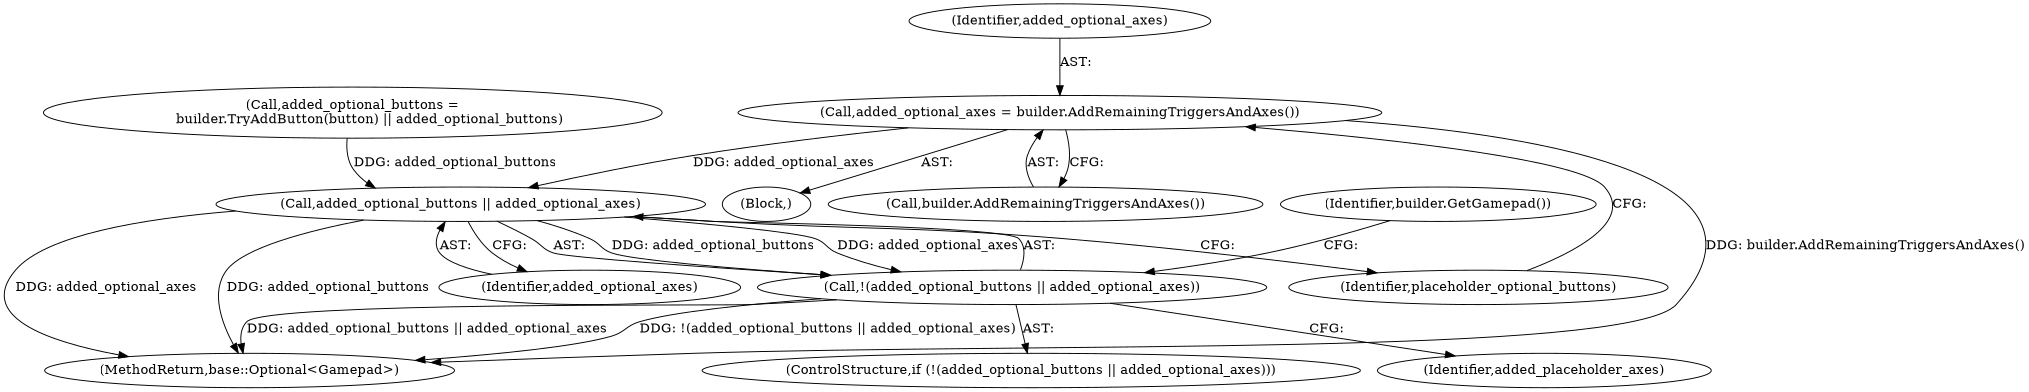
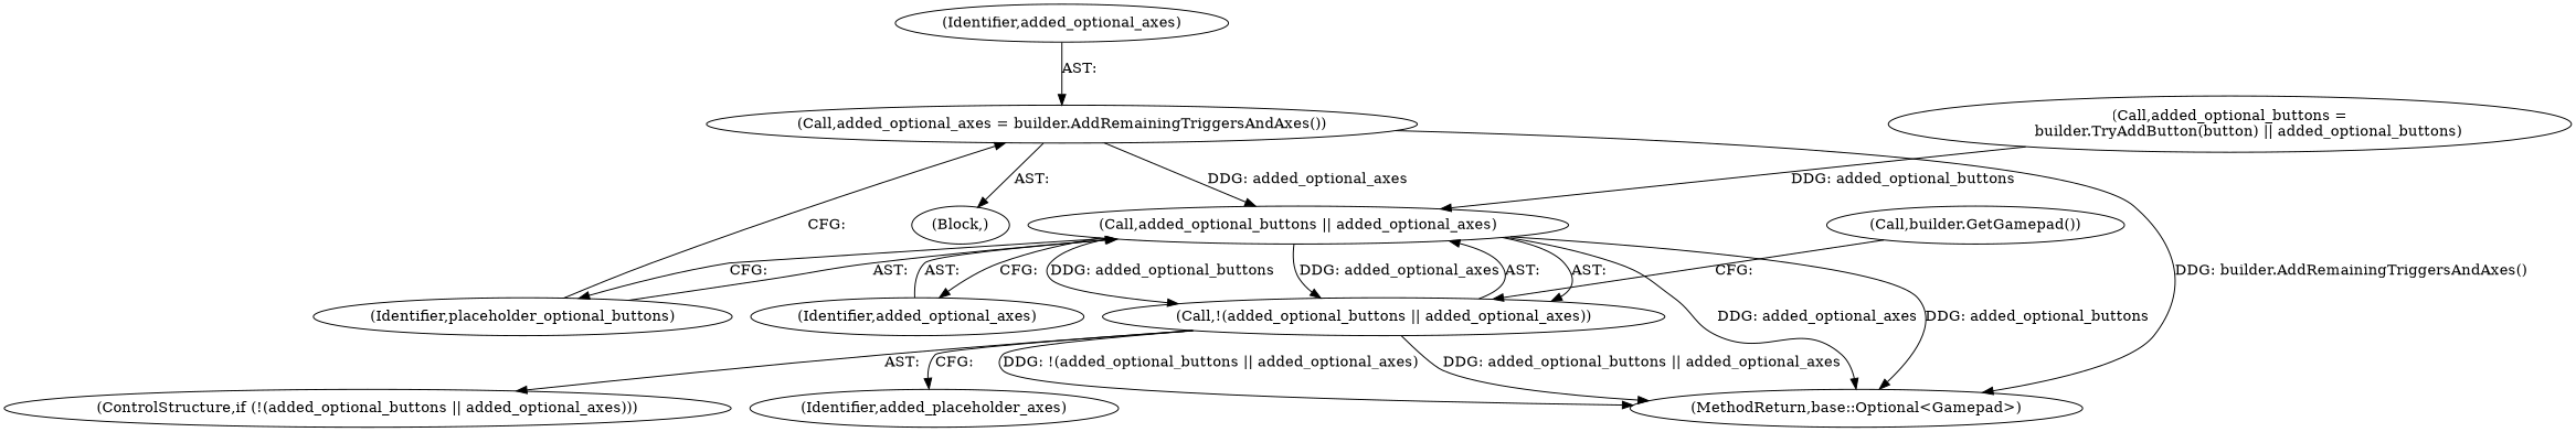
  digraph {
    n1 [label="(Call,added_optional_axes = builder.AddRemainingTriggersAndAxes())"]
    n2 [label="(Call,added_optional_buttons || added_optional_axes)"]
    n3 [label="(Block,)"]
-   n4 [label="(Call,builder.AddRemainingTriggersAndAxes())"]
    n5 [label="(MethodReturn,base::Optional<Gamepad>)"]
    n6 [label="(Call,!(added_optional_buttons || added_optional_axes))"]
    n7 [label="(Identifier,placeholder_optional_buttons)"]
    n8 [label="(Identifier,added_optional_axes)"]
    n9 [label="(ControlStructure,if (!(added_optional_buttons || added_optional_axes)))"]
    n10 [label="(Identifier,added_placeholder_axes)"]
-   n11 [label="(Identifier,builder.GetGamepad())"]
+   n11 [label="(Call,builder.GetGamepad())"]
    n12 [label="(Identifier,added_optional_axes)"]
    n13 [label="(Call,added_optional_buttons =\n        builder.TryAddButton(button) || added_optional_buttons)"]
    n1 -> n2 [label="DDG: added_optional_axes"]
    n1 -> n3 [label="AST: "]
-   n1 -> n4 [label="CFG: "]
    n1 -> n5 [label="DDG: builder.AddRemainingTriggersAndAxes()"]
    n2 -> n5 [label="DDG: added_optional_axes"]
    n2 -> n5 [label="DDG: added_optional_buttons"]
    n2 -> n6 [label="AST: "]
    n2 -> n6 [label="DDG: added_optional_buttons"]
    n2 -> n6 [label="DDG: added_optional_axes"]
    n2 -> n7 [label="CFG: "]
    n2 -> n8 [label="CFG: "]
-   n4 -> n1 [label="AST: "]
    n6 -> n2 [label="AST: "]
    n6 -> n5 [label="DDG: !(added_optional_buttons || added_optional_axes)"]
    n6 -> n5 [label="DDG: added_optional_buttons || added_optional_axes"]
    n6 -> n9 [label="AST: "]
    n6 -> n10 [label="CFG: "]
    n7 -> n1 [label="CFG: "]
+   n7 -> n2 [label="AST: "]
    n8 -> n2 [label="AST: "]
    n11 -> n6 [label="CFG: "]
    n12 -> n1 [label="AST: "]
    n13 -> n2 [label="DDG: added_optional_buttons"]
  }
